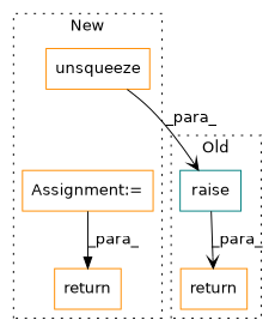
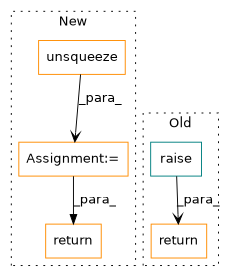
  digraph {
    fontname="DejaVu Sans"
    node [a=32 color=darkorange fontname="DejaVu Sans" l=7 shape=box]
    edge [arrowhead=vee fontname="DejaVu Sans"]
    n1 [color=teal label=raise s=1669]
    n2 [a=41 label=return s=1662]
    n3 [l="10,1" label=unsqueeze s="1376,1388"]
    n4 [a=7 l=1 label="Assignment:=" s=1362]
    n5 [a=41 label=return s=1583]
    subgraph cluster_1 {
      label=Old
      style=dotted
      n1
      n2
    }
    subgraph cluster_2 {
      label=New
      style=dotted
      n3
      n4
      n5
    }
    n1 -> n2 [label=_para_]
-   n3 -> n1 [label=_para_]
+   n3 -> n4 [label=_para_]
    n4 -> n5 [arrowhead=normal label=_para_]
  }
